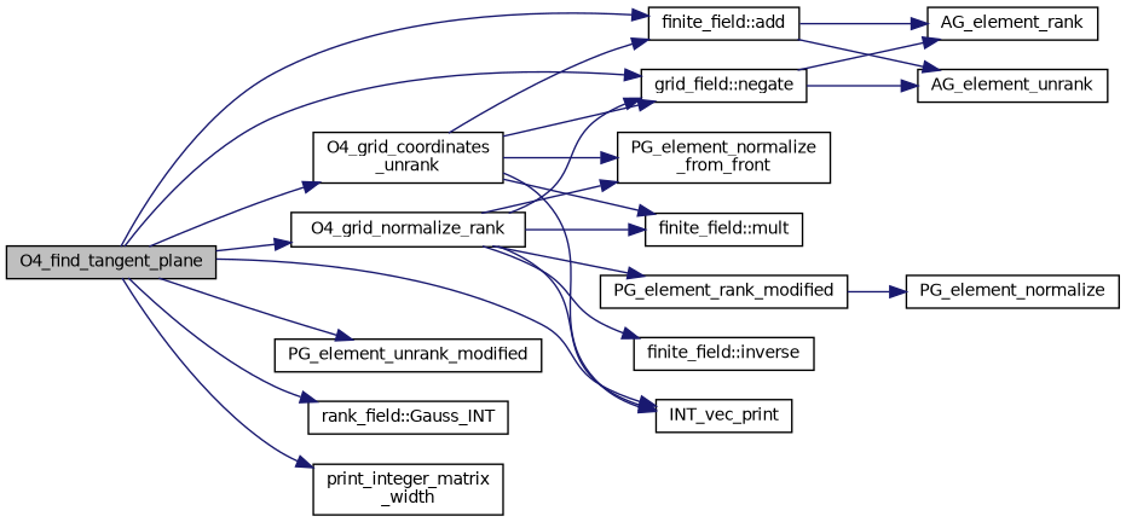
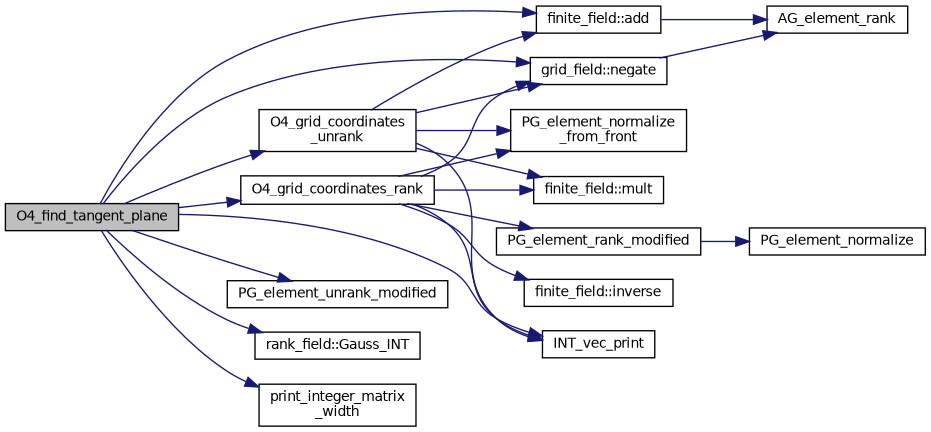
  digraph {
    rankdir=LR
    node [color=black fillcolor=white fontname=Helvetica fontsize=10 shape=record style=filled]
    edge [color=midnightblue fontname=Helvetica fontsize=10 labelfontname=Helvetica labelfontsize=10 style=solid]
    n1 [fillcolor=grey75 fontcolor=black height=0.2 label=O4_find_tangent_plane width=0.4]
    n2 [height=0.2 label="grid_field::negate" width=0.4]
    n3 [height=0.2 label="O4_grid_coordinates\l_unrank" width=0.4]
    n4 [height=0.2 label=PG_element_unrank_modified width=0.4]
    n5 [height=0.2 label=INT_vec_print width=0.4]
    n6 [height=0.2 label="finite_field::add" width=0.4]
-   n7 [height=0.2 label=O4_grid_normalize_rank width=0.4]
+   n7 [height=0.2 label=O4_grid_coordinates_rank width=0.4]
    n8 [height=0.2 label="rank_field::Gauss_INT" width=0.4]
    n9 [height=0.2 label="print_integer_matrix\l_width" width=0.4]
-   n10 [height=0.2 label=AG_element_unrank width=0.4]
    n11 [height=0.2 label=AG_element_rank width=0.4]
    n12 [height=0.2 label="finite_field::mult" width=0.4]
    n13 [height=0.2 label="PG_element_normalize\l_from_front" width=0.4]
    n14 [height=0.2 label="finite_field::inverse" width=0.4]
    n15 [height=0.2 label=PG_element_rank_modified width=0.4]
    n16 [height=0.2 label=PG_element_normalize width=0.4]
    n1 -> n2
    n1 -> n3
    n1 -> n4
    n1 -> n5
    n1 -> n6
    n1 -> n7
    n1 -> n8
    n1 -> n9
-   n2 -> n10
    n2 -> n11
    n3 -> n2
    n3 -> n5
    n3 -> n6
    n3 -> n12
    n3 -> n13
-   n6 -> n10
    n6 -> n11
    n7 -> n2
    n7 -> n5
    n7 -> n12
    n7 -> n13
    n7 -> n14
    n7 -> n15
    n15 -> n16
  }
